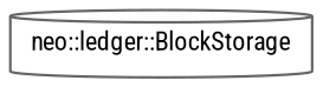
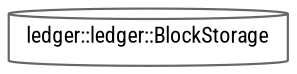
  digraph {
    rankdir=LR
    fontname="Roboto Condensed"
-   n1 [color=grey40 fillcolor=white fontname="Roboto Condensed" fontsize=10 height=0.2 label="neo::ledger::BlockStorage" shape=cylinder style=filled width=0.4]
+   n1 [color=grey40 fillcolor=white fontname="Roboto Condensed" fontsize=10 height=0.2 label="ledger::ledger::BlockStorage" shape=cylinder style=filled width=0.4]
  }
